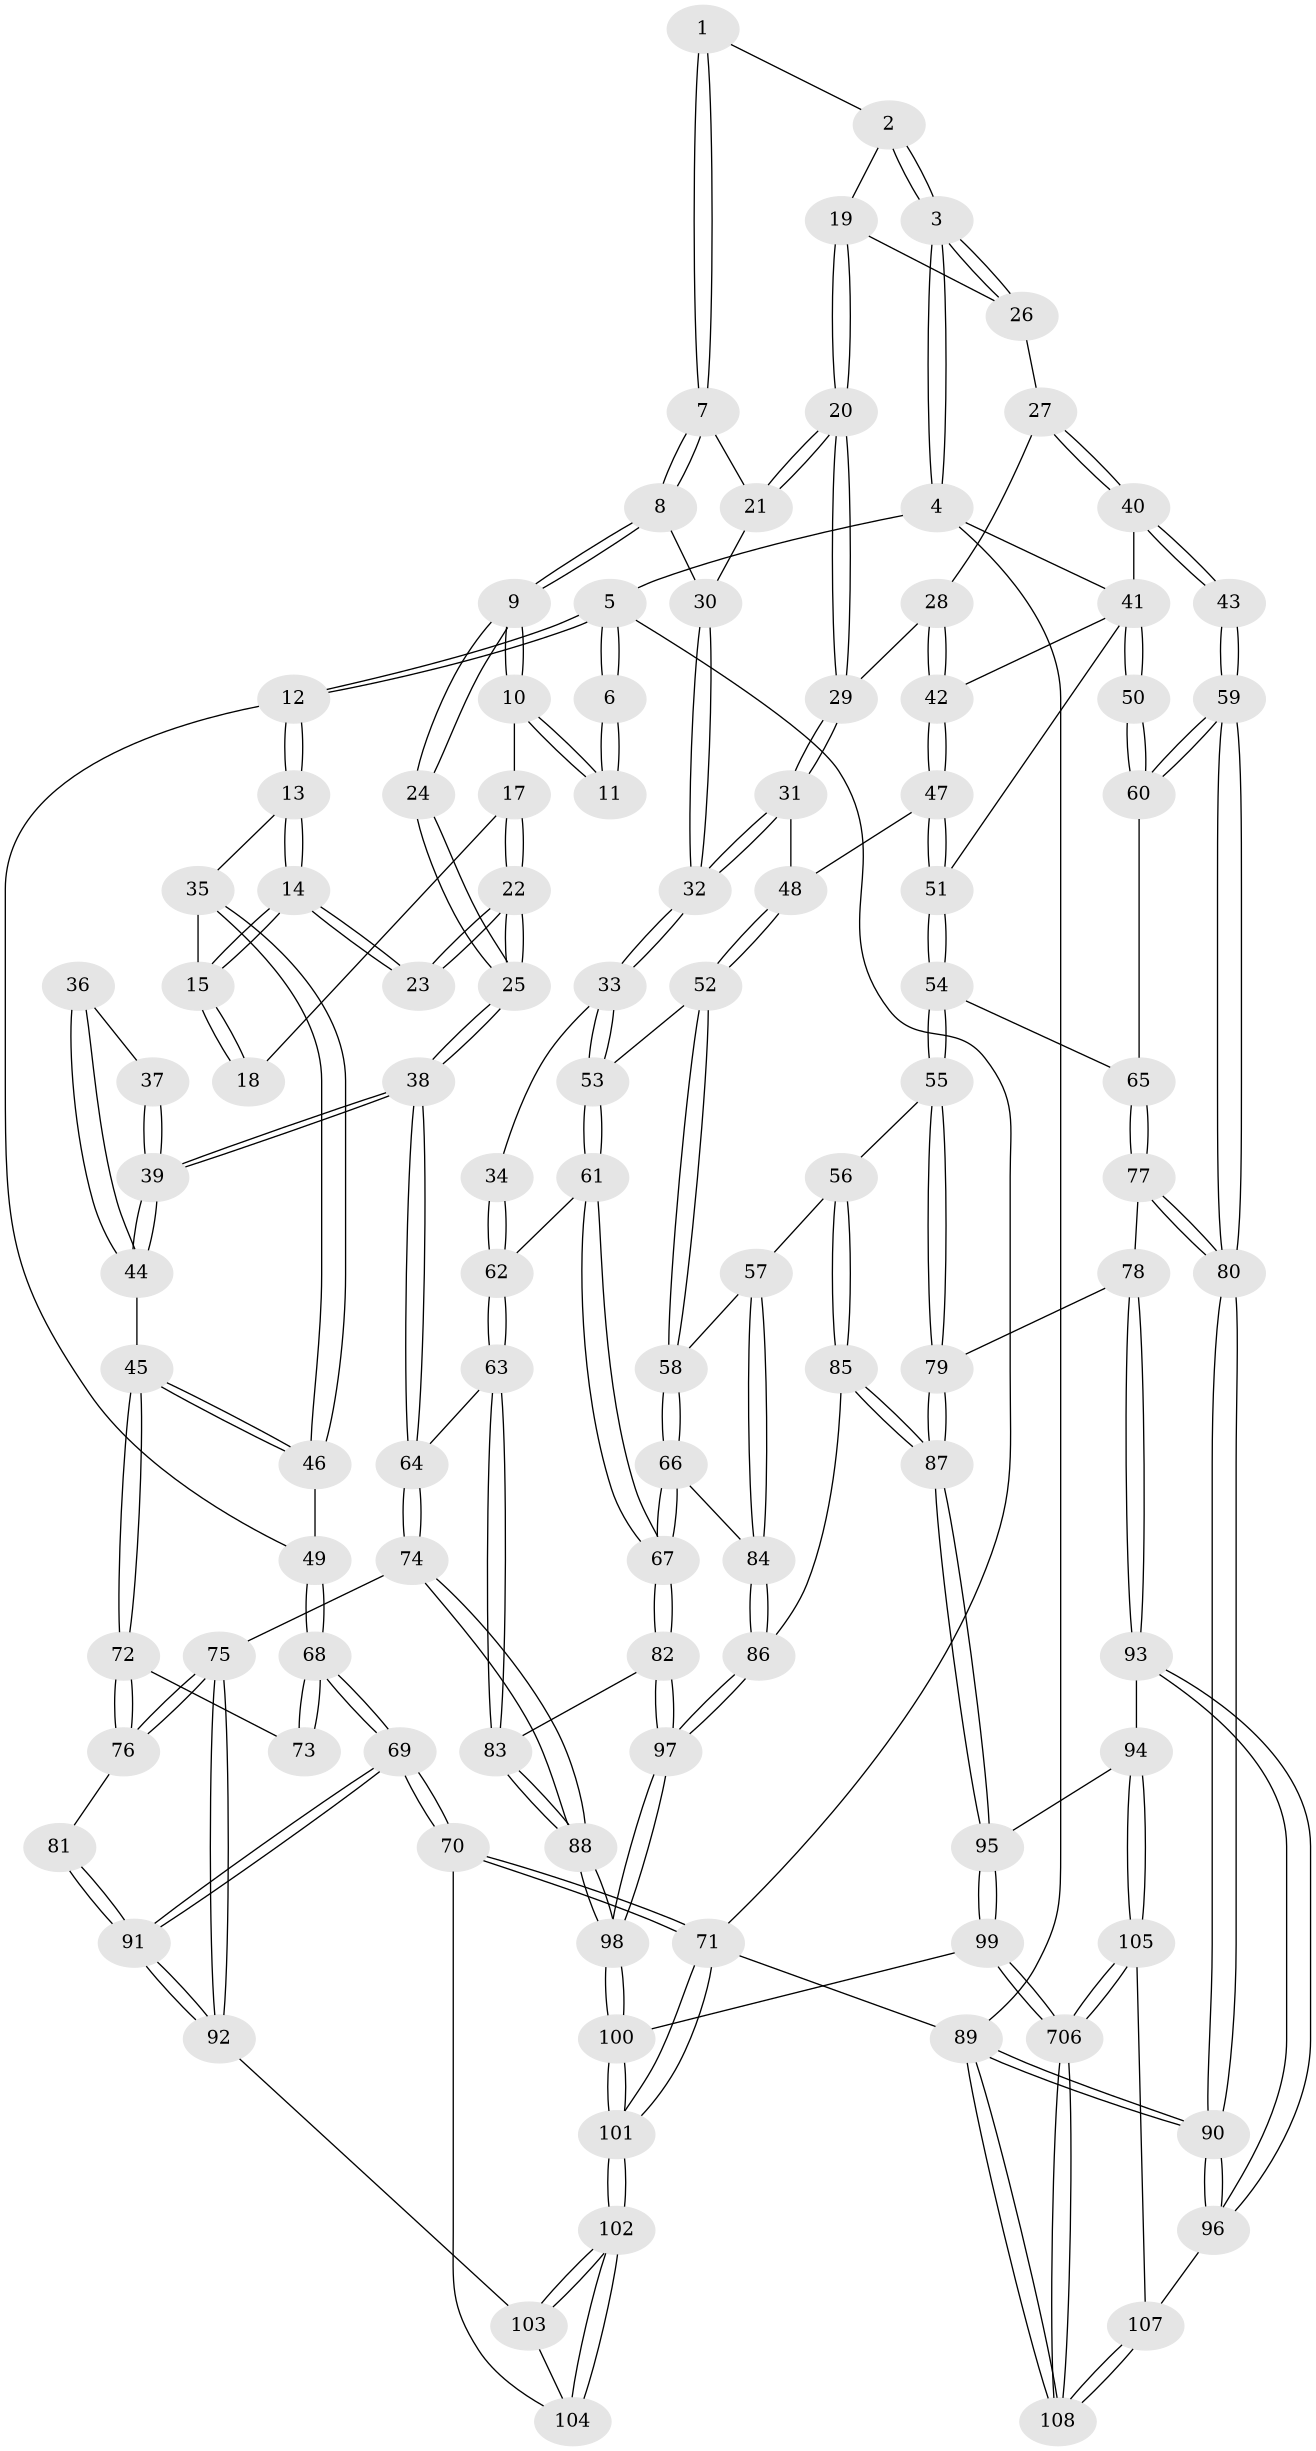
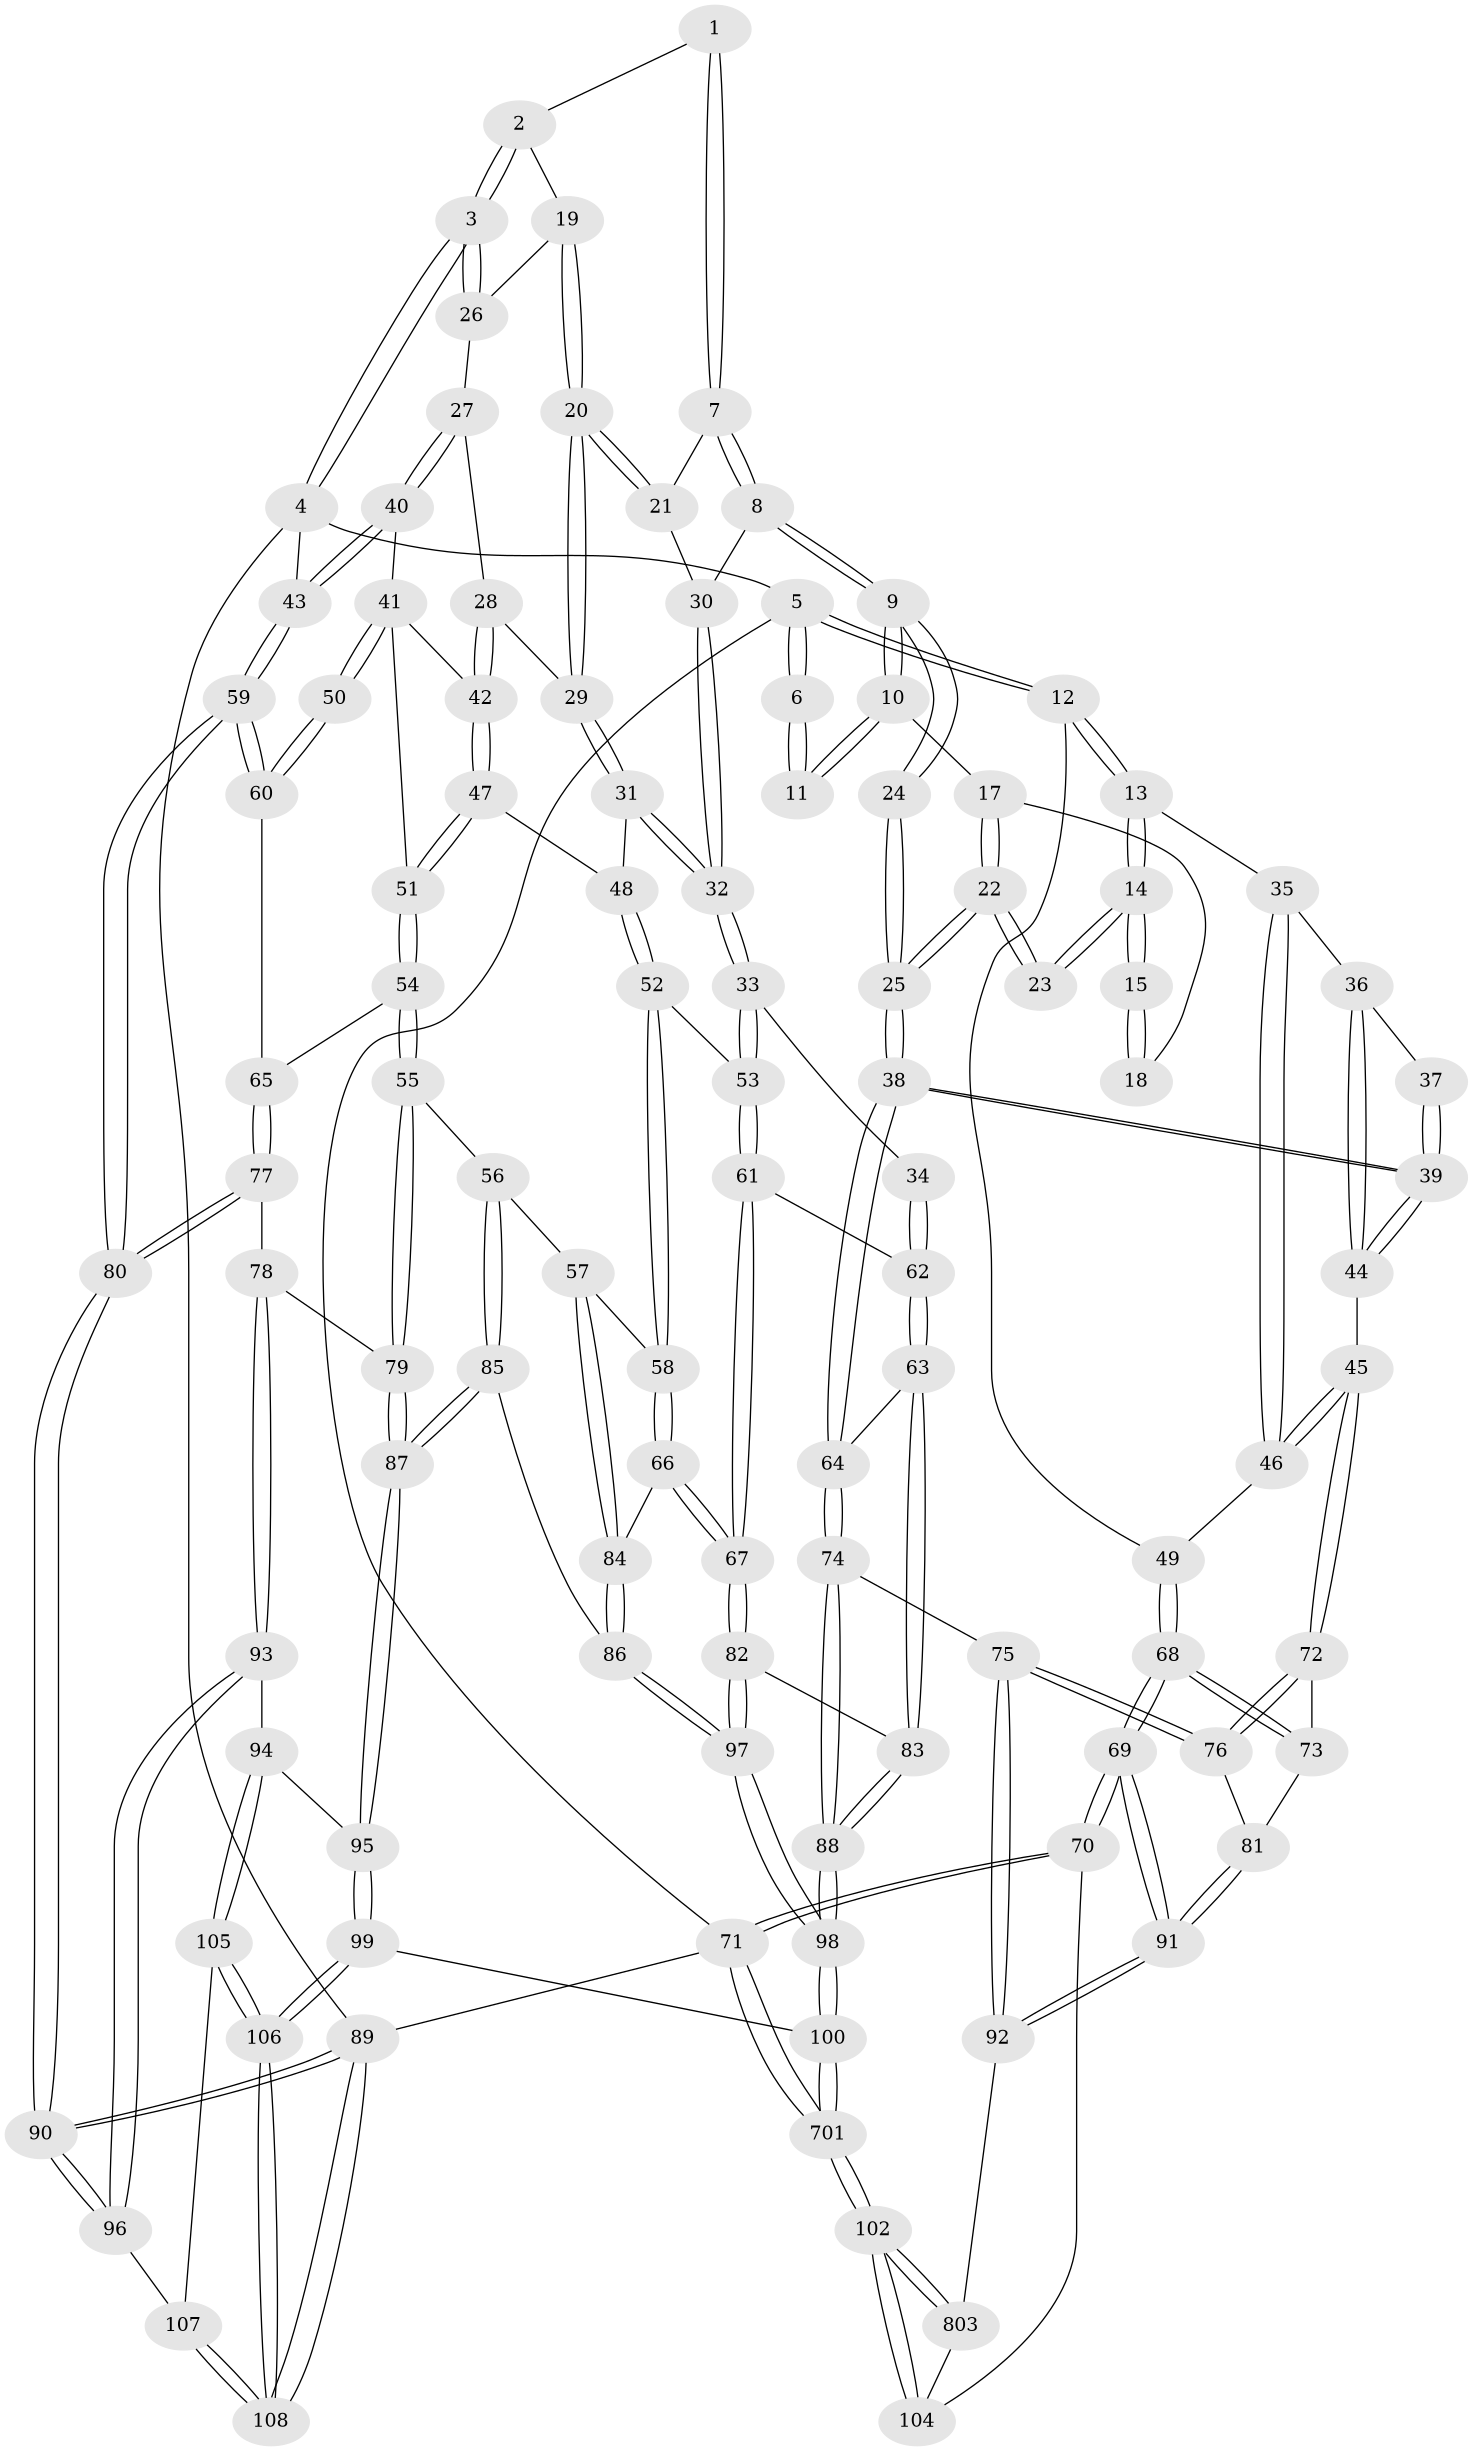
  graph {
    node [color=gray90 style=filled]
    1
    2
    7
    3
    19
    8
    21
    4
    26
    20
    5
    43
    89
    27
    6
    12
    71
    59
    90
    108
    11
    13
    49
-   101
+   101 [label=701]
    9
    30
    10
    24
    32
    17
    25
    18
    22
    14
    35
    68
    15
    23
    36
    46
    29
    31
    38
    34
    62
    39
    64
    28
    40
    42
    41
    47
    48
    33
    52
    53
    61
    63
    37
    44
    45
    74
    50
    51
    60
    80
    72
    73
    76
    54
    58
    69
    65
    55
    66
    67
    56
    79
    77
    57
    85
    87
    84
    86
    82
    83
    88
    75
    78
    97
    70
    91
    81
    104
    92
    102
    98
-   103
+   103 [label=803]
    93
    96
    94
    95
    99
    100
    107
    105
-   106 [label=706]
+   106
    1 -- 2
    1 -- 7
    1 -- 7
    2 -- 3
    2 -- 3
    2 -- 19
    7 -- 8
    7 -- 8
    7 -- 21
    3 -- 4
    3 -- 4
    3 -- 26
    3 -- 26
    19 -- 26
    19 -- 20
    19 -- 20
    8 -- 9
    8 -- 9
    8 -- 30
    21 -- 30
    4 -- 5
-   4 -- 41
+   4 -- 43
    4 -- 89
    26 -- 27
    20 -- 21
    20 -- 21
    20 -- 29
    20 -- 29
    5 -- 6
    5 -- 6
    5 -- 12
    5 -- 12
    5 -- 71
    43 -- 59
    43 -- 59
    89 -- 90
    89 -- 90
    89 -- 108
    89 -- 108
    27 -- 28
    27 -- 40
    27 -- 40
    6 -- 11
    6 -- 11
    12 -- 13
    12 -- 13
    12 -- 49
    71 -- 89
    71 -- 101
    71 -- 101
    59 -- 60
    59 -- 60
    59 -- 80
    59 -- 80
    90 -- 96
    90 -- 96
    13 -- 14
    13 -- 14
    13 -- 35
    49 -- 68
    49 -- 68
    101 -- 102
    101 -- 102
    9 -- 10
    9 -- 10
    9 -- 24
    9 -- 24
    30 -- 32
    30 -- 32
    10 -- 11
    10 -- 11
    10 -- 17
    24 -- 25
    24 -- 25
    32 -- 33
    32 -- 33
    17 -- 18
    17 -- 22
    17 -- 22
    25 -- 38
    25 -- 38
    22 -- 25
    22 -- 25
    22 -- 23
    22 -- 23
    14 -- 15
    14 -- 15
    14 -- 23
    14 -- 23
-   35 -- 15
+   35 -- 36
    35 -- 46
    35 -- 46
    68 -- 73
    68 -- 73
    68 -- 69
    68 -- 69
    15 -- 18
    15 -- 18
    36 -- 37
    36 -- 44
    36 -- 44
    46 -- 49
    29 -- 31
    29 -- 31
    31 -- 32
    31 -- 32
    31 -- 48
    38 -- 39
    38 -- 39
    38 -- 64
    38 -- 64
    34 -- 62
    34 -- 62
    62 -- 63
    62 -- 63
    39 -- 44
    39 -- 44
    64 -- 74
    64 -- 74
    28 -- 29
    28 -- 42
    28 -- 42
    40 -- 43
    40 -- 43
    40 -- 41
    42 -- 47
    42 -- 47
    41 -- 42
    41 -- 50
    41 -- 50
    41 -- 51
    47 -- 48
    47 -- 51
    47 -- 51
    48 -- 52
    48 -- 52
    33 -- 34
    33 -- 53
    33 -- 53
    52 -- 53
    52 -- 58
    52 -- 58
    53 -- 61
    53 -- 61
    61 -- 62
    61 -- 67
    61 -- 67
    63 -- 64
    63 -- 83
    63 -- 83
    37 -- 39
    37 -- 39
    44 -- 45
    45 -- 46
    45 -- 46
    45 -- 72
    45 -- 72
    74 -- 88
    74 -- 88
    74 -- 75
    50 -- 60
    50 -- 60
    51 -- 54
    51 -- 54
    60 -- 65
    80 -- 90
    80 -- 90
    72 -- 73
    72 -- 76
    72 -- 76
+   73 -- 81
    76 -- 81
    54 -- 65
    54 -- 55
    54 -- 55
    58 -- 66
    58 -- 66
    69 -- 70
    69 -- 70
    69 -- 91
    69 -- 91
    65 -- 77
    65 -- 77
    55 -- 56
    55 -- 79
    55 -- 79
    66 -- 67
    66 -- 67
    66 -- 84
    67 -- 82
    67 -- 82
    56 -- 57
    56 -- 85
    56 -- 85
    79 -- 87
    79 -- 87
    77 -- 80
    77 -- 80
    77 -- 78
    57 -- 58
    57 -- 84
    57 -- 84
    85 -- 87
    85 -- 87
    85 -- 86
    87 -- 95
    87 -- 95
    84 -- 86
    84 -- 86
    86 -- 97
    86 -- 97
    82 -- 83
    82 -- 97
    82 -- 97
    83 -- 88
    83 -- 88
    88 -- 98
    88 -- 98
    75 -- 76
    75 -- 76
    75 -- 92
    75 -- 92
    78 -- 79
    78 -- 93
    78 -- 93
    97 -- 98
    97 -- 98
    70 -- 71
    70 -- 71
    70 -- 104
    91 -- 92
    91 -- 92
    81 -- 91
    81 -- 91
    92 -- 103
    102 -- 104
    102 -- 104
    102 -- 103
    102 -- 103
    98 -- 100
    98 -- 100
    103 -- 104
    93 -- 96
    93 -- 96
    93 -- 94
    96 -- 107
    94 -- 95
    94 -- 105
    94 -- 105
    95 -- 99
    95 -- 99
    99 -- 100
    99 -- 106
    99 -- 106
    100 -- 101
    100 -- 101
    107 -- 108
    107 -- 108
    105 -- 107
    105 -- 106
    105 -- 106
    106 -- 108
    106 -- 108
  }
